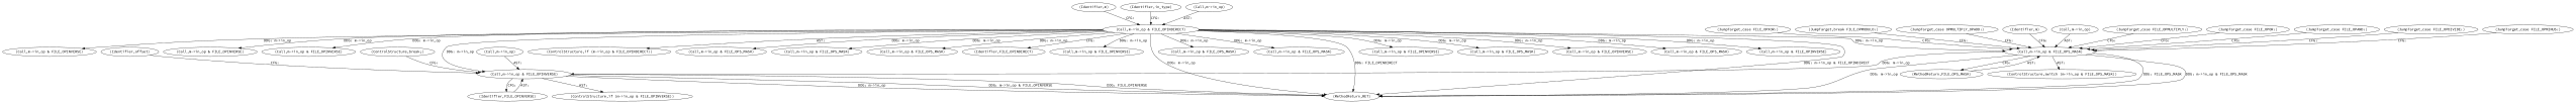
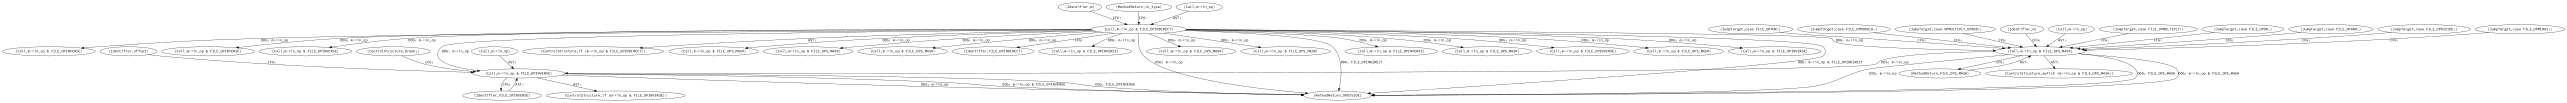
  digraph {
    fontname="Source Code Pro"
    node [fontname="Source Code Pro"]
    edge [fontname="Source Code Pro"]
    n1 [label="(Call,m->in_op & FILE_OPS_MASK)"]
    n2 [label="(Call,m->in_op & FILE_OPINVERSE)"]
    n3 [label="(MethodReturn,FILE_OPS_MASK)"]
-   n4 [label="(MethodReturn,RET)"]
+   n4 [label="(MethodReturn,OPDIVIDE)"]
    n5 [label="(ControlStructure,switch (m->in_op & FILE_OPS_MASK))"]
    n6 [label="(Identifier,FILE_OPINVERSE)"]
    n7 [label="(ControlStructure,if (m->in_op & FILE_OPINVERSE))"]
    n8 [label="(Call,m->in_op & FILE_OPINDIRECT)"]
    n9 [label="(Call,m->in_op & FILE_OPINVERSE)"]
    n10 [label="(Call,m->in_op & FILE_OPS_MASK)"]
    n11 [label="(Call,m->in_op & FILE_OPINVERSE)"]
    n12 [label="(Call,m->in_op & FILE_OPS_MASK)"]
    n13 [label="(Call,m->in_op & FILE_OPINVERSE)"]
    n14 [label="(Call,m->in_op & FILE_OPINVERSE)"]
    n15 [label="(Call,m->in_op & FILE_OPINVERSE)"]
    n16 [label="(Call,m->in_op & FILE_OPINVERSE)"]
    n17 [label="(ControlStructure,if (m->in_op & FILE_OPINDIRECT))"]
    n18 [label="(Call,m->in_op & FILE_OPS_MASK)"]
    n19 [label="(Call,m->in_op & FILE_OPS_MASK)"]
    n20 [label="(Call,m->in_op & FILE_OPS_MASK)"]
    n21 [label="(Identifier,FILE_OPINDIRECT)"]
    n22 [label="(Call,m->in_op & FILE_OPINVERSE)"]
    n23 [label="(Call,m->in_op & FILE_OPS_MASK)"]
    n24 [label="(Call,m->in_op & FILE_OPS_MASK)"]
-   n25 [label="(JumpTarget,break FILE_OPMODULO:)"]
+   n25 [label="(JumpTarget,case FILE_OPMODULO:)"]
    n26 [label="(JumpTarget,case OPMULTIPLY_OPADD:)"]
    n27 [label="(Identifier,m)"]
    n28 [label="(ControlStructure,break;)"]
    n29 [label="(Call,m->in_op)"]
    n30 [label="(Call,m->in_op)"]
    n31 [label="(JumpTarget,case FILE_OPMULTIPLY:)"]
    n32 [label="(Identifier,m)"]
    n33 [label="(JumpTarget,case FILE_OPOR:)"]
    n34 [label="(JumpTarget,case FILE_OPAND:)"]
-   n35 [label="(Identifier,in_type)"]
+   n35 [label="(MethodReturn,in_type)"]
    n36 [label="(JumpTarget,case FILE_OPDIVIDE:)"]
    n37 [label="(Call,m->in_op)"]
    n38 [label="(JumpTarget,case FILE_OPMINUS:)"]
    n39 [label="(Identifier,offset)"]
    n40 [label="(JumpTarget,case FILE_OPXOR:)"]
    n1 -> n2 [label="DDG: m->in_op"]
    n1 -> n3 [label="CFG: "]
    n1 -> n4 [label="DDG: m->in_op"]
    n1 -> n4 [label="DDG: FILE_OPS_MASK"]
    n1 -> n4 [label="DDG: m->in_op & FILE_OPS_MASK"]
    n1 -> n5 [label="AST: "]
    n2 -> n4 [label="DDG: m->in_op"]
    n2 -> n4 [label="DDG: m->in_op & FILE_OPINVERSE"]
    n2 -> n4 [label="DDG: FILE_OPINVERSE"]
    n2 -> n6 [label="CFG: "]
    n2 -> n7 [label="AST: "]
    n3 -> n1 [label="AST: "]
    n6 -> n2 [label="AST: "]
    n8 -> n1 [label="DDG: m->in_op"]
    n8 -> n2 [label="DDG: m->in_op"]
    n8 -> n4 [label="DDG: m->in_op"]
    n8 -> n4 [label="DDG: FILE_OPINDIRECT"]
    n8 -> n4 [label="DDG: m->in_op & FILE_OPINDIRECT"]
    n8 -> n9 [label="DDG: m->in_op"]
    n8 -> n10 [label="DDG: m->in_op"]
    n8 -> n11 [label="DDG: m->in_op"]
    n8 -> n12 [label="DDG: m->in_op"]
    n8 -> n13 [label="DDG: m->in_op"]
    n8 -> n14 [label="DDG: m->in_op"]
    n8 -> n15 [label="DDG: m->in_op"]
    n8 -> n16 [label="DDG: m->in_op"]
    n8 -> n17 [label="AST: "]
    n8 -> n18 [label="DDG: m->in_op"]
    n8 -> n19 [label="DDG: m->in_op"]
    n8 -> n20 [label="DDG: m->in_op"]
    n8 -> n21 [label="CFG: "]
    n8 -> n22 [label="DDG: m->in_op"]
    n8 -> n23 [label="DDG: m->in_op"]
    n8 -> n24 [label="DDG: m->in_op"]
    n25 -> n1 [label="CFG: "]
    n26 -> n1 [label="CFG: "]
    n27 -> n1 [label="CFG: "]
    n28 -> n2 [label="CFG: "]
    n29 -> n1 [label="AST: "]
    n30 -> n2 [label="AST: "]
    n31 -> n1 [label="CFG: "]
    n32 -> n8 [label="CFG: "]
    n33 -> n1 [label="CFG: "]
    n34 -> n1 [label="CFG: "]
    n35 -> n8 [label="CFG: "]
    n36 -> n1 [label="CFG: "]
    n37 -> n8 [label="AST: "]
    n38 -> n1 [label="CFG: "]
    n39 -> n2 [label="CFG: "]
    n40 -> n1 [label="CFG: "]
  }
